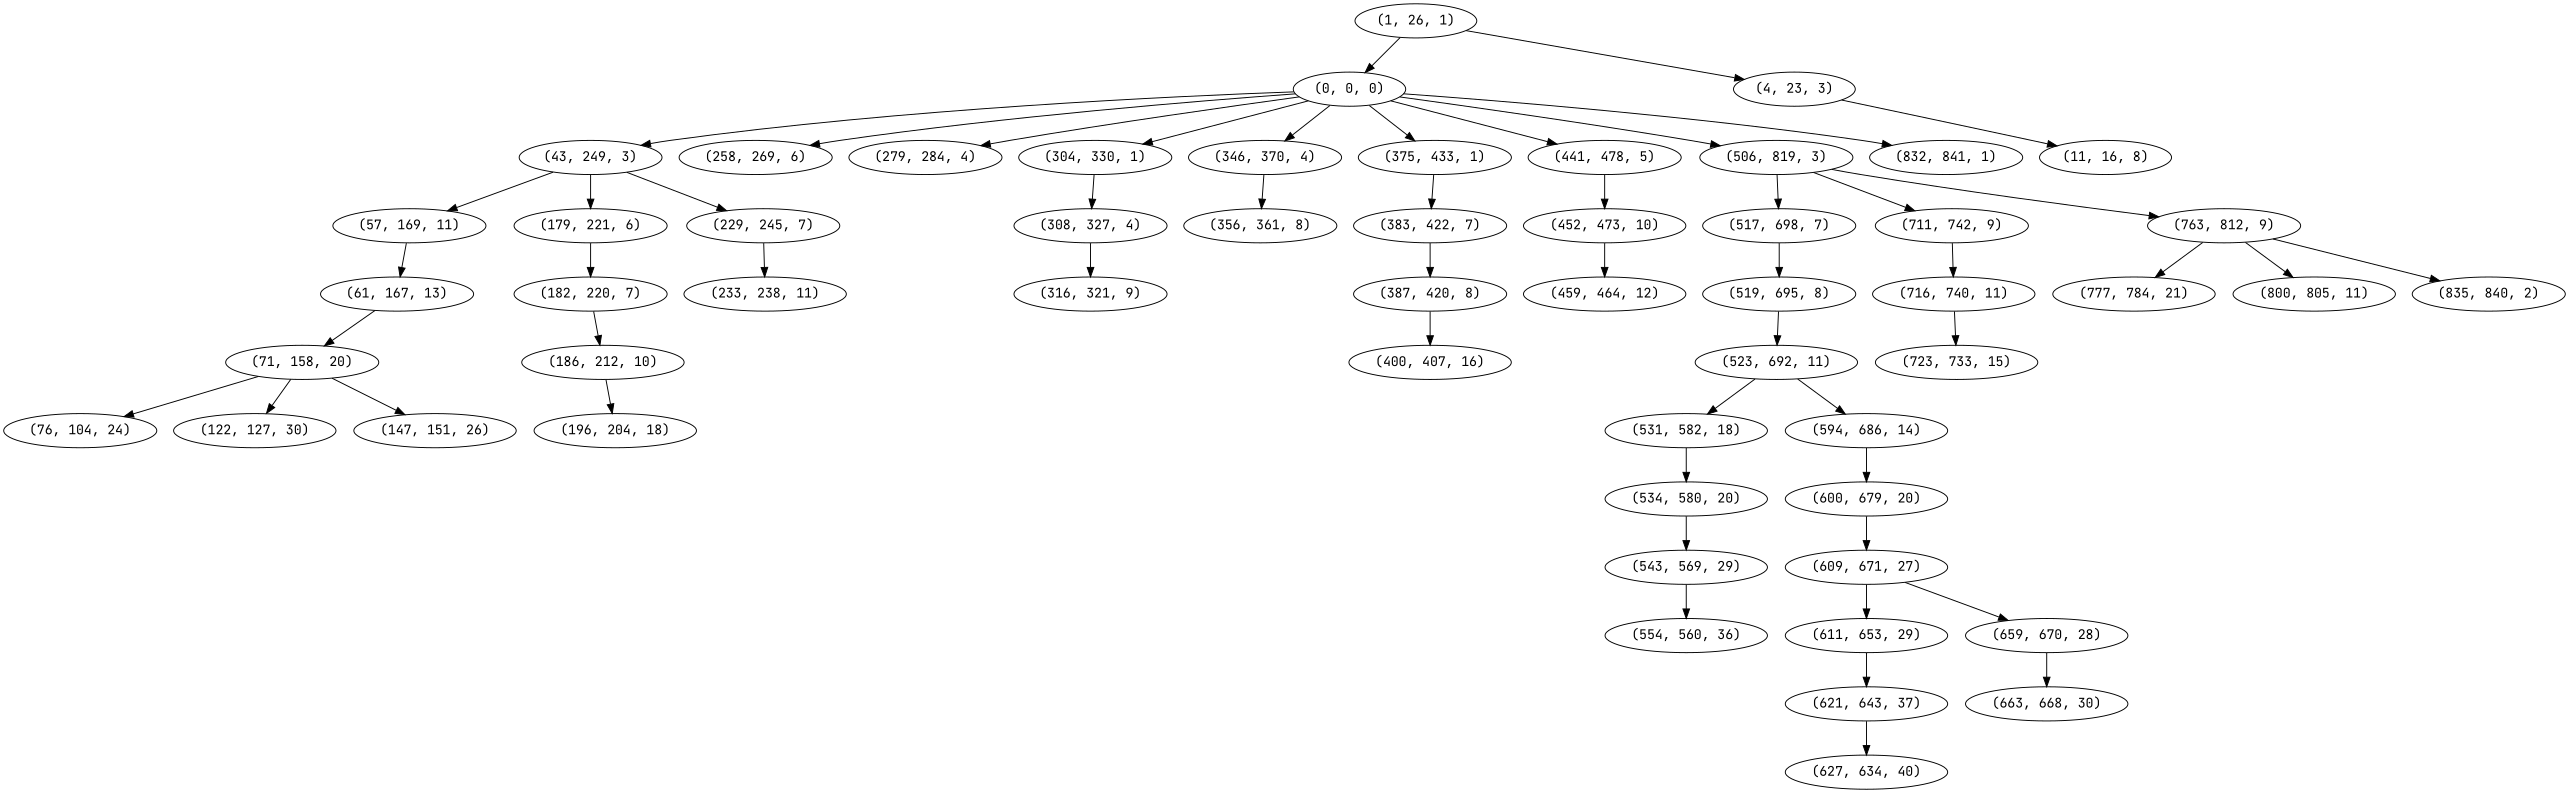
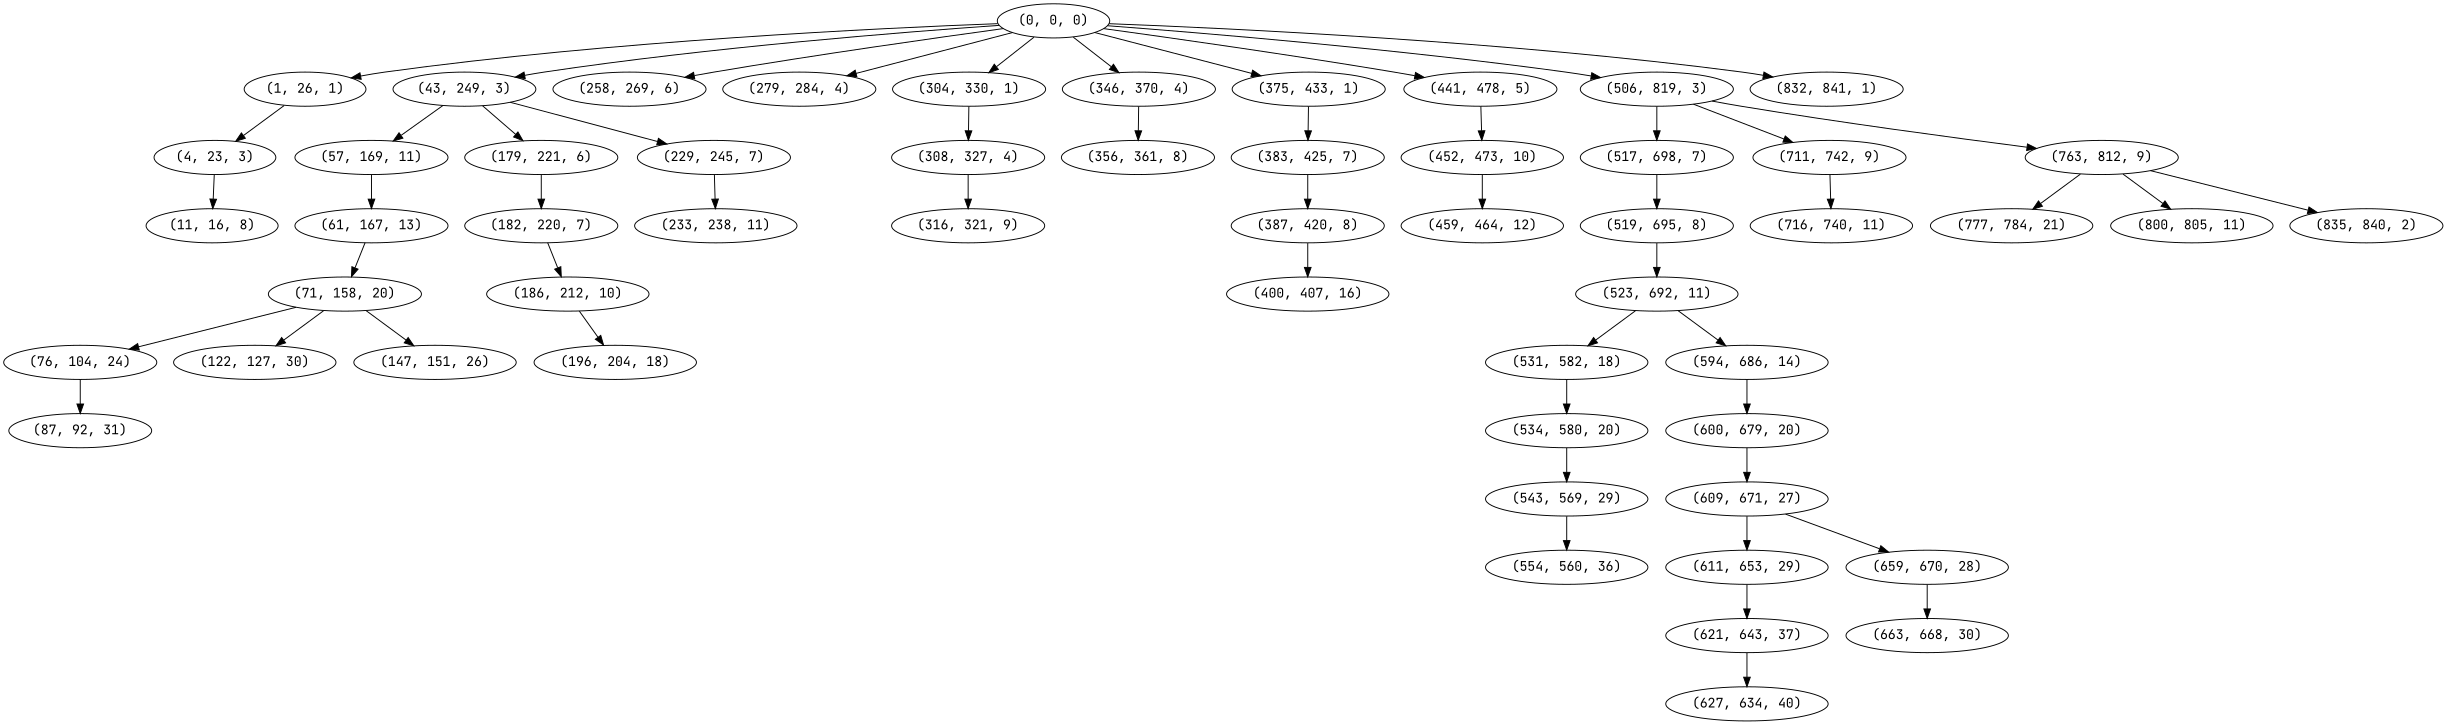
  digraph {
    fontname="JetBrains Mono"
    node [fontname="JetBrains Mono"]
    edge [fontname="JetBrains Mono"]
    "(0, 0, 0)"
    "(1, 26, 1)"
    "(43, 249, 3)"
    "(258, 269, 6)"
    "(279, 284, 4)"
    "(304, 330, 1)"
    "(346, 370, 4)"
    "(375, 433, 1)"
    "(441, 478, 5)"
    "(506, 819, 3)"
    "(832, 841, 1)"
    "(4, 23, 3)"
    "(57, 169, 11)"
    "(179, 221, 6)"
    "(229, 245, 7)"
    "(308, 327, 4)"
    "(356, 361, 8)"
-   "(383, 425, 7)" [label="(383, 422, 7)"]
+   "(383, 425, 7)"
    "(452, 473, 10)"
    "(517, 698, 7)"
    "(711, 742, 9)"
    "(763, 812, 9)"
    "(11, 16, 8)"
    "(61, 167, 13)"
    "(182, 220, 7)"
    "(233, 238, 11)"
    "(71, 158, 20)"
    "(76, 104, 24)"
    "(122, 127, 30)"
    "(147, 151, 26)"
+   "(87, 92, 31)"
    "(186, 212, 10)"
    "(196, 204, 18)"
    "(316, 321, 9)"
    "(387, 420, 8)"
    "(400, 407, 16)"
    "(459, 464, 12)"
    "(519, 695, 8)"
    "(716, 740, 11)"
    "(777, 784, 21)"
    "(800, 805, 11)"
    "(835, 840, 2)"
    "(523, 692, 11)"
    "(531, 582, 18)"
    "(594, 686, 14)"
    "(534, 580, 20)"
    "(600, 679, 20)"
    "(543, 569, 29)"
    "(554, 560, 36)"
    "(609, 671, 27)"
    "(611, 653, 29)"
    "(659, 670, 28)"
    "(621, 643, 37)"
    "(663, 668, 30)"
    "(627, 634, 40)"
-   "(723, 733, 15)"
-   "(1, 26, 1)" -> "(0, 0, 0)"
+   "(0, 0, 0)" -> "(1, 26, 1)"
    "(0, 0, 0)" -> "(43, 249, 3)"
    "(0, 0, 0)" -> "(258, 269, 6)"
    "(0, 0, 0)" -> "(279, 284, 4)"
    "(0, 0, 0)" -> "(304, 330, 1)"
    "(0, 0, 0)" -> "(346, 370, 4)"
    "(0, 0, 0)" -> "(375, 433, 1)"
    "(0, 0, 0)" -> "(441, 478, 5)"
    "(0, 0, 0)" -> "(506, 819, 3)"
    "(0, 0, 0)" -> "(832, 841, 1)"
    "(1, 26, 1)" -> "(4, 23, 3)"
    "(43, 249, 3)" -> "(57, 169, 11)"
    "(43, 249, 3)" -> "(179, 221, 6)"
    "(43, 249, 3)" -> "(229, 245, 7)"
    "(304, 330, 1)" -> "(308, 327, 4)"
    "(346, 370, 4)" -> "(356, 361, 8)"
    "(375, 433, 1)" -> "(383, 425, 7)"
    "(441, 478, 5)" -> "(452, 473, 10)"
    "(506, 819, 3)" -> "(517, 698, 7)"
    "(506, 819, 3)" -> "(711, 742, 9)"
    "(506, 819, 3)" -> "(763, 812, 9)"
    "(4, 23, 3)" -> "(11, 16, 8)"
    "(57, 169, 11)" -> "(61, 167, 13)"
    "(179, 221, 6)" -> "(182, 220, 7)"
    "(229, 245, 7)" -> "(233, 238, 11)"
    "(308, 327, 4)" -> "(316, 321, 9)"
    "(383, 425, 7)" -> "(387, 420, 8)"
    "(452, 473, 10)" -> "(459, 464, 12)"
    "(517, 698, 7)" -> "(519, 695, 8)"
    "(711, 742, 9)" -> "(716, 740, 11)"
    "(763, 812, 9)" -> "(777, 784, 21)"
    "(763, 812, 9)" -> "(800, 805, 11)"
    "(763, 812, 9)" -> "(835, 840, 2)"
    "(61, 167, 13)" -> "(71, 158, 20)"
    "(182, 220, 7)" -> "(186, 212, 10)"
    "(71, 158, 20)" -> "(76, 104, 24)"
    "(71, 158, 20)" -> "(122, 127, 30)"
    "(71, 158, 20)" -> "(147, 151, 26)"
+   "(76, 104, 24)" -> "(87, 92, 31)"
    "(186, 212, 10)" -> "(196, 204, 18)"
    "(387, 420, 8)" -> "(400, 407, 16)"
    "(519, 695, 8)" -> "(523, 692, 11)"
-   "(716, 740, 11)" -> "(723, 733, 15)"
    "(523, 692, 11)" -> "(531, 582, 18)"
    "(523, 692, 11)" -> "(594, 686, 14)"
    "(531, 582, 18)" -> "(534, 580, 20)"
    "(594, 686, 14)" -> "(600, 679, 20)"
    "(534, 580, 20)" -> "(543, 569, 29)"
    "(600, 679, 20)" -> "(609, 671, 27)"
    "(543, 569, 29)" -> "(554, 560, 36)"
    "(609, 671, 27)" -> "(611, 653, 29)"
    "(609, 671, 27)" -> "(659, 670, 28)"
    "(611, 653, 29)" -> "(621, 643, 37)"
    "(659, 670, 28)" -> "(663, 668, 30)"
    "(621, 643, 37)" -> "(627, 634, 40)"
  }
